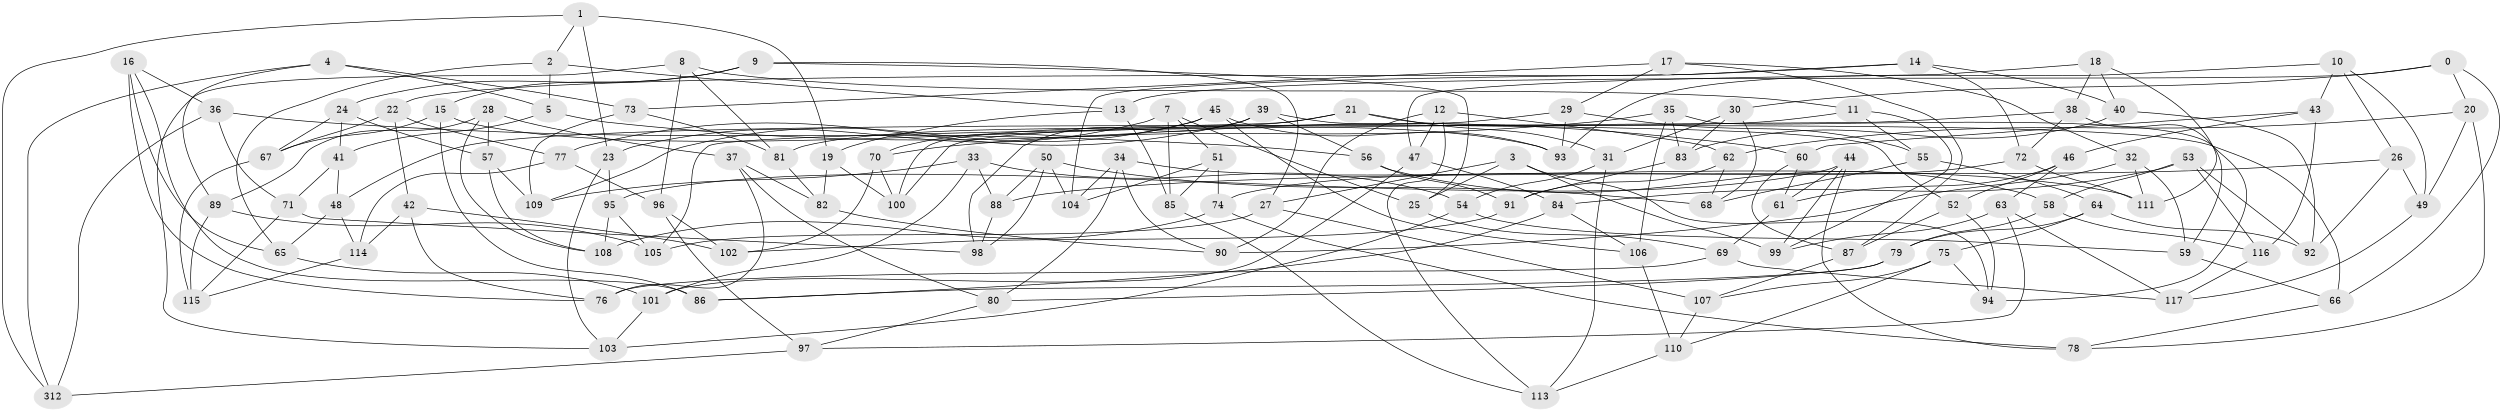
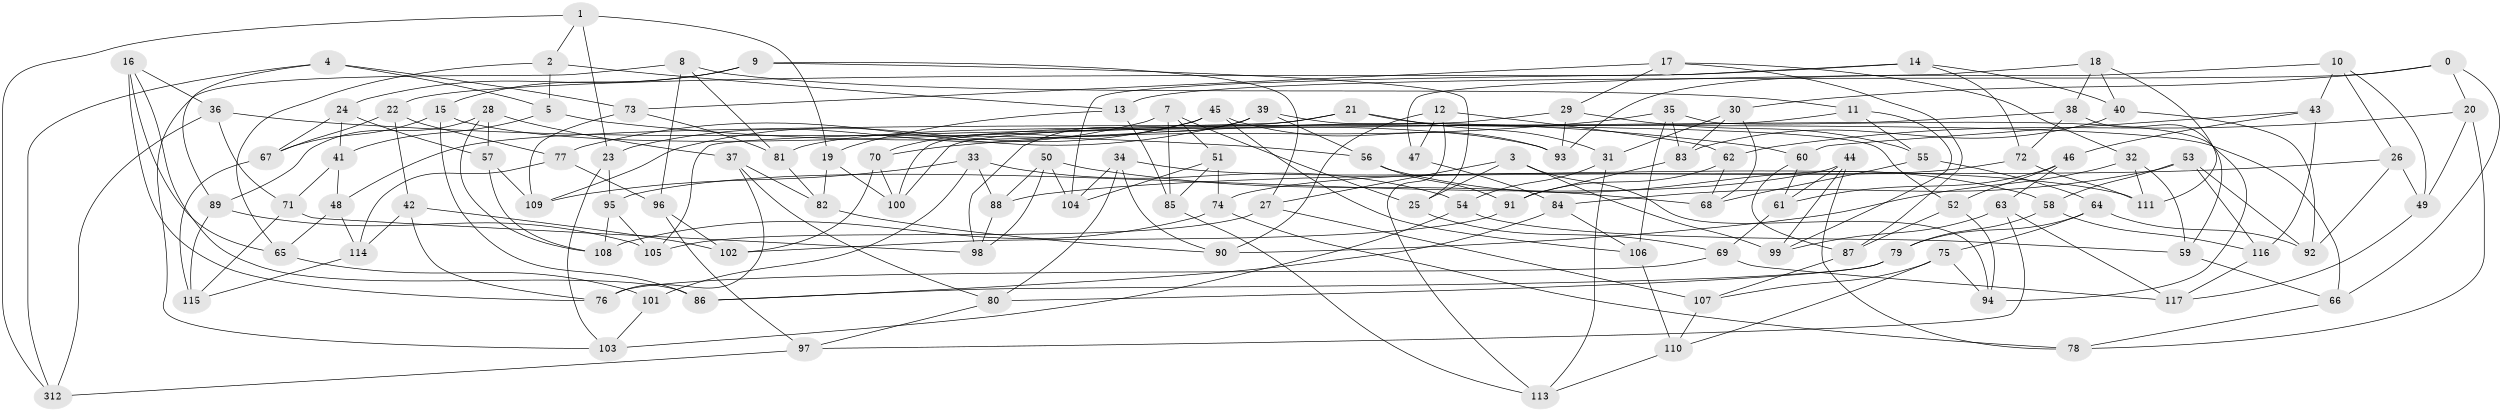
  graph {
    node [color=gray90 style=filled]
    1
    2
    19
    23
    n5 [label=312]
    5
    13
    65
    82
    100
    103
    95
    41
    60
    85
    101
    3
    25
    27
    94
    99
    69
    105
    107
    4
    73
    89
    81
    109
    115
    48
    71
    87
    61
    n35 [label=0]
    20
    30
    66
    49
    62
    78
    31
    68
    83
    7
    51
    104
    74
    113
    8
    11
    96
    55
    102
    97
    9
    15
    24
    93
    67
    86
    57
    10
    26
    43
    88
    92
    46
    116
    117
    114
    64
    12
    47
    90
    84
    91
    14
    22
    40
    72
    42
    77
    111
    16
    36
    76
    56
    17
    29
    32
    59
    18
    38
    21
    54
    108
    98
    110
    28
    37
    80
    33
    34
    35
    70
    106
    58
    39
    52
    63
    44
    45
    50
    53
    79
    75
    1 -- 2
    1 -- 19
    1 -- 23
    1 -- n5
    2 -- 5
    2 -- 13
    2 -- 65
    19 -- 82
    19 -- 100
    23 -- 103
    23 -- 95
    5 -- 41
    5 -- 60
    13 -- 19
    13 -- 85
    65 -- 101
    82 -- 90
    95 -- 105
    95 -- 108
    41 -- 48
    41 -- 71
    60 -- 87
    60 -- 61
    85 -- 113
    101 -- 103
    3 -- 25
    3 -- 27
    3 -- 94
    3 -- 99
    25 -- 69
    27 -- 105
    27 -- 107
    69 -- 117
    69 -- 76
    107 -- 110
    4 -- n5
    4 -- 5
    4 -- 73
    4 -- 89
    73 -- 81
    73 -- 109
    89 -- 105
    89 -- 115
    81 -- 82
    48 -- 65
    48 -- 114
    71 -- 115
    71 -- 98
    87 -- 107
    61 -- 69
    n35 -- 13
    n35 -- 20
    n35 -- 30
    n35 -- 66
    20 -- 49
    20 -- 62
    20 -- 78
    30 -- 31
    30 -- 68
    30 -- 83
    66 -- 78
    49 -- 117
    62 -- 68
    62 -- 91
    31 -- 113
    31 -- 54
    83 -- 91
    7 -- 23
    7 -- 85
    7 -- 25
    7 -- 51
    51 -- 85
    51 -- 104
    51 -- 74
    74 -- 78
    74 -- 108
    8 -- 103
    8 -- 81
    8 -- 11
    8 -- 96
    11 -- 99
    11 -- 48
    11 -- 55
    96 -- 102
    96 -- 97
    55 -- 68
    55 -- 64
    97 -- n5
    9 -- 25
    9 -- 27
    9 -- 15
    9 -- 24
    15 -- 93
    15 -- 67
    15 -- 86
    24 -- 41
    24 -- 67
    24 -- 57
    67 -- 115
    57 -- 109
    57 -- 108
    10 -- 49
    10 -- 93
    10 -- 26
    10 -- 43
    26 -- 49
    26 -- 88
    26 -- 92
    43 -- 60
    43 -- 46
    43 -- 116
    88 -- 98
    46 -- 61
    46 -- 52
    46 -- 63
    116 -- 117
    114 -- 115
    64 -- 92
    64 -- 79
    64 -- 75
    12 -- 62
    12 -- 113
    12 -- 47
    12 -- 90
-   47 -- 101
    47 -- 84
    84 -- 86
    84 -- 106
    91 -- 102
    14 -- 104
    14 -- 22
    14 -- 40
    14 -- 72
    22 -- 67
    22 -- 42
    22 -- 77
    40 -- 83
    40 -- 92
    72 -- 74
    72 -- 111
    42 -- 102
    42 -- 114
    42 -- 76
    77 -- 96
    77 -- 114
    16 -- 65
    16 -- 86
    16 -- 36
    16 -- 76
    36 -- n5
    36 -- 71
    36 -- 56
    56 -- 91
    56 -- 58
    17 -- 73
    17 -- 87
    17 -- 29
    17 -- 32
    29 -- 100
    29 -- 55
    29 -- 93
    32 -- 90
    32 -- 111
    32 -- 59
    59 -- 66
    18 -- 47
    18 -- 40
    18 -- 111
    18 -- 38
    38 -- 105
    38 -- 72
    38 -- 59
    21 -- 100
    21 -- 81
    21 -- 66
    21 -- 31
    54 -- 103
    54 -- 59
    110 -- 113
    28 -- 89
    28 -- 57
    28 -- 108
    28 -- 37
    37 -- 82
    37 -- 76
    37 -- 80
    80 -- 97
    33 -- 101
    33 -- 109
    33 -- 88
    33 -- 54
    34 -- 104
    34 -- 90
    34 -- 111
    34 -- 80
    35 -- 94
    35 -- 83
    35 -- 70
    35 -- 106
    70 -- 100
    70 -- 102
    106 -- 110
    58 -- 116
    58 -- 79
    39 -- 77
    39 -- 56
    39 -- 98
    39 -- 52
    52 -- 94
    52 -- 87
    63 -- 99
    63 -- 97
    63 -- 117
    44 -- 95
    44 -- 99
    44 -- 61
    44 -- 78
    45 -- 109
    45 -- 93
    45 -- 70
    45 -- 106
    50 -- 68
    50 -- 104
    50 -- 88
    50 -- 98
    53 -- 92
    53 -- 116
    53 -- 84
    53 -- 58
    79 -- 86
    79 -- 80
    75 -- 94
    75 -- 107
    75 -- 110
  }
